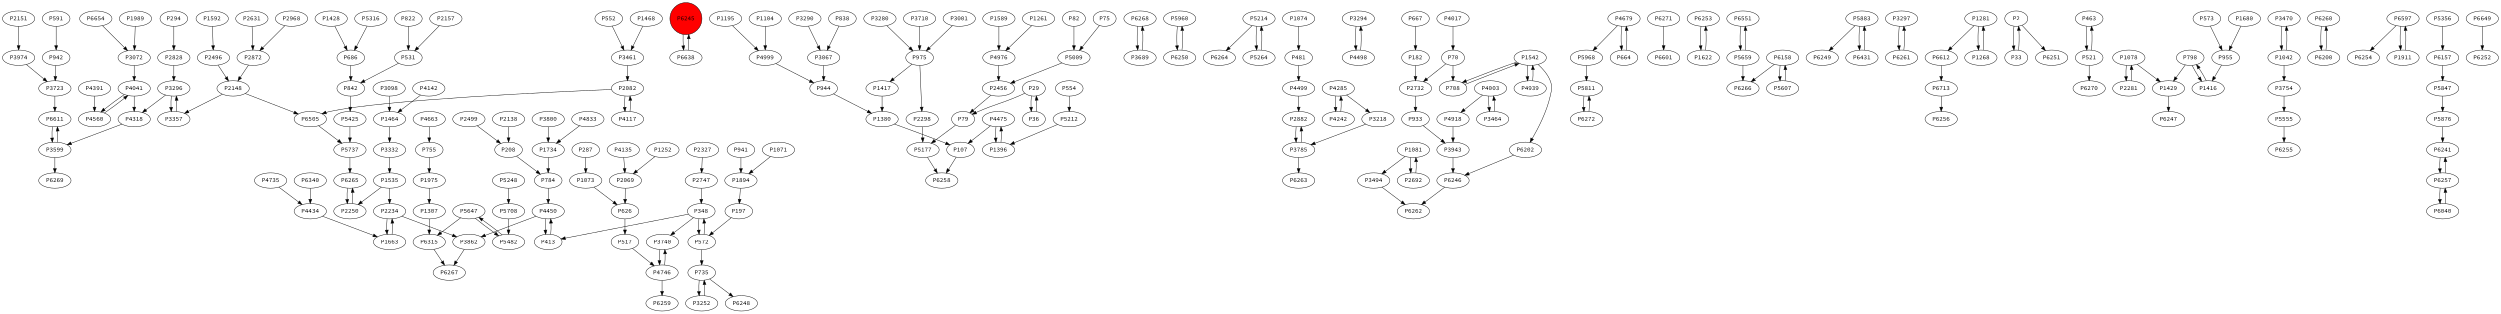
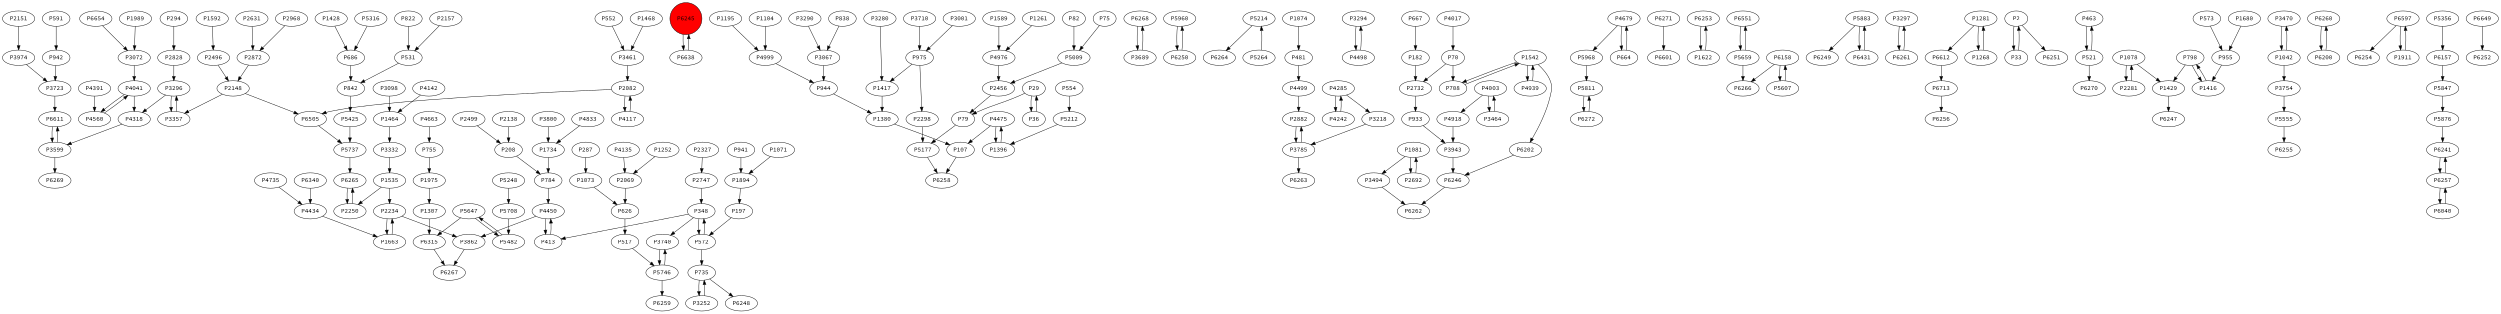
  digraph {
    fontname="Source Code Pro"
    node [fontname="Source Code Pro"]
    edge [fontname="Source Code Pro"]
    P2151
    P3974
    P3723
    P6611
    P348
    P572
    P3740
    P413
    P735
-   P4746
+   P4746 [label=P5746]
    P4450
    P3252
    P6248
    P6245 [fillcolor=red shape=circle style=filled]
    P6638
    P3710
    P975
    P1417
    P2298
    P1380
    P6268
    P3689
    P1428
    P686
    P842
    P5425
    P208
    P784
    P3862
    P517
    P6259
    P1592
    P2496
    P2148
    P6505
    P3357
    P5960
    P6250
    P5214
    P6264
    P5264
    P552
    P3461
    P2082
    P4117
    P1074
    P481
    P4499
    P2882
    P1589
    P4976
    P2456
    P79
    P4735
    P4434
    P1663
    P2234
    P2631
    P2872
    P5482
    P5647
    P6315
    P6267
    P3294
    P4498
    P5177
    P667
    P182
    P2732
    P933
    P942
    P3599
    P822
    P531
    P1464
    P3332
    P1535
    P2250
    P3072
    P4041
    P4318
    P4560
    P5968
    P5811
    P6272
    P6271
    P6601
    P6253
    P1622
    P6551
    P5659
    P6266
    P5883
    P6249
    P6431
    P3297
    P6261
    P1542
    P4939
    P708
    P6202
    P6246
    P82
    P5009
    P5737
    P3296
    P6265
    P1281
    P6612
    P1268
    P6713
    P6256
    P1975
    P1307
    P2499
    P294
    P2828
    P287
    P1073
    P626
    P4663
    P755
    P3785
    P6263
    P2157
    P591
    P2327
    P2747
    P75
    P107
    P4242
    P4285
    P3218
    P1396
    P4475
    P6258
    P2
    P33
    P6251
    P6654
    P5248
    P5708
    P6158
    P5607
    P463
    P521
    P6270
    P1081
    P3494
    P2692
    P6262
    P1078
    P1429
    P2281
    P6247
    P3067
    P944
    n158 [label=P3470]
    P1042
    P3754
    P5555
    P36
    P29
    P1195
    P4999
    P6260
    P6200
    P1261
    P6255
    P6269
    P6597
    P6254
    P1911
    P3943
    P4679
    P664
    P4017
    P70
    P3800
    P1734
    P6241
    P6257
    P6040
    P4918
    P197
    P6649
    P6252
    P573
    P955
    P1416
    P798
    P3290
    P838
    P3098
    P5316
    P5356
    P6157
    P5847
    P5876
    P1989
    P2069
    P3464
    P4003
    P6340
    P3280
    P1680
    P4833
    P941
    P1894
    P554
    P5212
    P2138
    P4142
    P1252
    P1071
    P4391
    P1104
    P2968
    P1468
    P4135
    P3001
    P2151 -> P3974
    P3974 -> P3723
    P3723 -> P6611
    P6611 -> P3599
    P348 -> P572
    P348 -> P3740
    P348 -> P413
    P572 -> P348
    P572 -> P735
    P3740 -> P4746
    P413 -> P4450
    P735 -> P3252
    P735 -> P6248
    P4746 -> P3740
    P4746 -> P6259
    P4450 -> P413
    P4450 -> P3862
    P3252 -> P735
    P6245 -> P6638
    P6638 -> P6245
    P3710 -> P975
    P975 -> P1417
    P975 -> P2298
    P1417 -> P1380
    P2298 -> P5177
    P1380 -> P107
    P6268 -> P3689
    P3689 -> P6268
    P1428 -> P686
    P686 -> P842
    P842 -> P5425
    P5425 -> P5737
    P208 -> P784
    P784 -> P4450
    P3862 -> P6267
    P517 -> P4746
    P1592 -> P2496
    P2496 -> P2148
    P2148 -> P6505
    P2148 -> P3357
    P6505 -> P5737
    P3357 -> P3296
    P5960 -> P6250
    P6250 -> P5960
    P5214 -> P6264
-   P5214 -> P5264
    P5264 -> P5214
    P552 -> P3461
    P3461 -> P2082
    P2082 -> P6505
    P2082 -> P4117
    P4117 -> P2082
    P1074 -> P481
    P481 -> P4499
    P4499 -> P2882
    P2882 -> P3785
    P1589 -> P4976
    P4976 -> P2456
    P2456 -> P79
    P79 -> P5177
    P4735 -> P4434
    P4434 -> P1663
    P1663 -> P2234
    P2234 -> P3862
    P2234 -> P1663
    P2631 -> P2872
    P2872 -> P2148
    P5482 -> P5647
    P5647 -> P5482
    P5647 -> P6315
    P6315 -> P6267
    P3294 -> P4498
    P4498 -> P3294
    P5177 -> P6258
    P667 -> P182
    P182 -> P2732
    P2732 -> P933
    P933 -> P3943
    P942 -> P3723
    P3599 -> P6611
    P3599 -> P6269
    P822 -> P531
    P531 -> P842
    P1464 -> P3332
    P3332 -> P1535
    P1535 -> P2234
    P1535 -> P2250
    P2250 -> P6265
    P3072 -> P4041
    P4041 -> P4318
    P4041 -> P4560
    P4318 -> P3599
    P4560 -> P4041
    P5968 -> P5811
    P5811 -> P6272
    P6272 -> P5811
    P6271 -> P6601
    P6253 -> P1622
    P1622 -> P6253
    P6551 -> P5659
    P5659 -> P6551
    P5659 -> P6266
    P5883 -> P6249
    P5883 -> P6431
    P6431 -> P5883
    P3297 -> P6261
    P6261 -> P3297
    P1542 -> P4939
    P1542 -> P708
    P1542 -> P6202
    P4939 -> P1542
    P708 -> P1542
    P6202 -> P6246
    P6246 -> P6262
    P82 -> P5009
    P5009 -> P2456
    P5737 -> P6265
    P3296 -> P3357
    P3296 -> P4318
    P6265 -> P2250
    P1281 -> P6612
    P1281 -> P1268
    P6612 -> P6713
    P1268 -> P1281
    P6713 -> P6256
    P1975 -> P1307
    P1307 -> P6315
    P2499 -> P208
    P294 -> P2828
    P2828 -> P3296
    P287 -> P1073
    P1073 -> P626
    P626 -> P517
    P4663 -> P755
    P755 -> P1975
    P3785 -> P2882
    P3785 -> P6263
    P2157 -> P531
    P591 -> P942
    P2327 -> P2747
    P2747 -> P348
    P75 -> P5009
    P107 -> P6258
    P4242 -> P4285
    P4285 -> P4242
    P4285 -> P3218
    P3218 -> P3785
    P1396 -> P4475
    P4475 -> P107
    P4475 -> P1396
    P2 -> P33
    P2 -> P6251
    P33 -> P2
    P6654 -> P3072
    P5248 -> P5708
    P5708 -> P5482
    P6158 -> P6266
    P6158 -> P5607
    P5607 -> P6158
    P463 -> P521
    P521 -> P463
    P521 -> P6270
    P1081 -> P3494
    P1081 -> P2692
    P3494 -> P6262
    P2692 -> P1081
    P1078 -> P1429
    P1078 -> P2281
    P1429 -> P6247
    P2281 -> P1078
    P3067 -> P944
    P944 -> P1380
    n158 -> P1042
    P1042 -> n158
    P1042 -> P3754
    P3754 -> P5555
    P5555 -> P6255
    P36 -> P29
    P29 -> P79
    P29 -> P36
    P1195 -> P4999
    P4999 -> P944
    P6260 -> P6200
    P6200 -> P6260
    P1261 -> P4976
    P6597 -> P6254
    P6597 -> P1911
    P1911 -> P6597
    P3943 -> P6246
    P4679 -> P5968
    P4679 -> P664
    P664 -> P4679
    P4017 -> P70
    P70 -> P2732
    P70 -> P708
    P3800 -> P1734
    P1734 -> P784
    P6241 -> P6257
    P6257 -> P6241
    P6257 -> P6040
    P6040 -> P6257
    P4918 -> P3943
    P197 -> P572
    P6649 -> P6252
    P573 -> P955
    P955 -> P1416
    P1416 -> P798
    P798 -> P1429
    P798 -> P1416
    P3290 -> P3067
    P838 -> P3067
    P3098 -> P1464
    P5316 -> P686
    P5356 -> P6157
    P6157 -> P5847
    P5847 -> P5876
    P5876 -> P6241
    P1989 -> P3072
    P2069 -> P626
    P3464 -> P4003
    P4003 -> P4918
    P4003 -> P3464
    P6340 -> P4434
-   P3280 -> P975
+   P3280 -> P1417
    P1680 -> P955
    P4833 -> P1734
    P941 -> P1894
    P1894 -> P197
    P554 -> P5212
    P5212 -> P1396
    P2138 -> P208
    P4142 -> P1464
    P1252 -> P2069
    P1071 -> P1894
    P4391 -> P4560
    P1104 -> P4999
    P2968 -> P2872
    P1468 -> P3461
    P4135 -> P2069
    P3001 -> P975
  }
